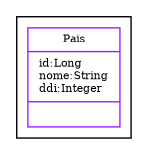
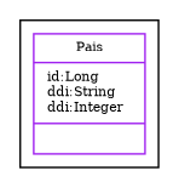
  digraph {
    fontname="Times-Roman"
    fontsize=8
-   n1 [fontname="Times-Roman" fontsize=8 label="{Pais|id:Long\lnome:String\lddi:Integer\l|\l}" shape=record color=purple]
+   n1 [fontname="Times-Roman" fontsize=8 label="{Pais|id:Long\lddi:String\lddi:Integer\l|\l}" shape=record color=purple]
    subgraph cluster_1 {
      n1
    }
  }
